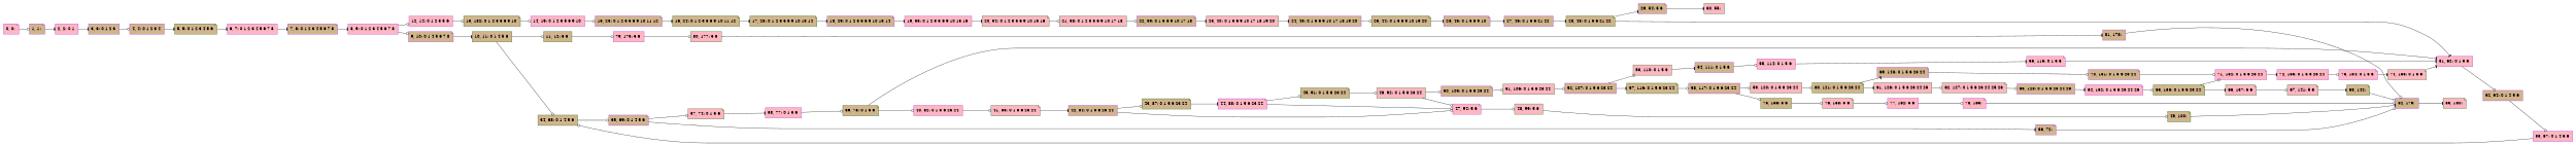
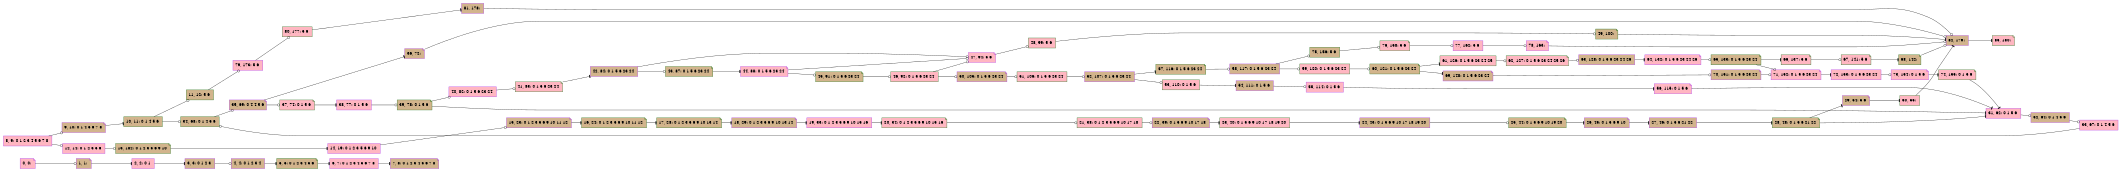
  digraph {
    rankdir=LR
    node [color=purple fillcolor=tan shape=note style=filled]
    edge [arrowhead=odot]
    n1 [fillcolor=lightpink label="0, 0: "]
    n2 [label="1, 1: "]
    n3 [fillcolor=lightpink label="2, 2: 0 1 " shape=box]
    n4 [label="3, 3: 0 1 2 3 " shape=box]
    n5 [label="4, 4: 0 1 2 3 4 " shape=box]
    n6 [color=darkgreen label="5, 5: 0 1 2 3 4 5 6 "]
    n7 [fillcolor=lightpink label="6, 7: 0 1 2 3 4 5 6 7 8 " shape=box]
    n8 [label="7, 8: 0 1 2 3 4 5 6 7 8 "]
    n9 [fillcolor=lightpink label="8, 9: 0 1 2 3 4 5 6 7 8 " shape=box]
    n10 [label="9, 10: 0 1 4 5 6 7 8 "]
    n11 [fillcolor=lightpink label="12, 14: 0 1 2 3 5 6 " shape=box]
    n12 [color=darkgreen label="10, 11: 0 1 4 5 6 " shape=box]
    n13 [color=darkgreen label="13, 182: 0 1 2 3 5 6 9 10 "]
    n14 [color=darkgreen label="11, 12: 5 6 " shape=box]
    n15 [color=darkgreen label="34, 68: 0 1 4 5 6 " shape=box]
    n16 [fillcolor=lightpink label="79, 173: 5 6 " shape=box]
-   n17 [label="35, 69: 0 1 4 5 6 "]
+   n17 [label="35, 69: 0 4 4 5 6"]
    n18 [color=darkgreen fillcolor=lightpink label="80, 177: 5 6 " shape=box]
    n19 [fillcolor=lightpink label="14, 19: 0 1 2 3 5 6 9 10 " shape=box]
    n20 [label="15, 23: 0 1 2 3 5 6 9 10 11 12 "]
    n21 [color=darkgreen label="16, 24: 0 1 2 3 5 6 9 10 11 12 "]
    n22 [color=darkgreen label="17, 28: 0 1 2 3 5 6 9 10 13 14 "]
    n23 [label="18, 29: 0 1 2 3 5 6 9 10 13 14 "]
    n24 [fillcolor=lightpink label="19, 33: 0 1 2 3 5 6 9 10 15 16 " shape=box]
    n25 [color=darkgreen fillcolor=lightpink label="20, 34: 0 1 2 3 5 6 9 10 15 16 "]
    n26 [color=darkgreen fillcolor=lightpink label="21, 38: 0 1 2 3 5 6 9 10 17 18 " shape=box]
    n27 [label="22, 39: 0 1 5 6 9 10 17 18 "]
    n28 [color=darkgreen fillcolor=lightpink label="23, 40: 0 1 5 6 9 10 17 18 19 20 " shape=box]
    n29 [label="24, 43: 0 1 5 6 9 10 17 18 19 20 " shape=box]
    n30 [color=darkgreen label="25, 44: 0 1 5 6 9 10 19 20 "]
    n31 [label="26, 45: 0 1 5 6 9 10 "]
    n32 [label="27, 46: 0 1 5 6 21 22 " shape=box]
    n33 [color=darkgreen label="28, 48: 0 1 5 6 21 22 "]
    n34 [label="29, 54: 5 6 "]
    n35 [fillcolor=lightpink label="31, 62: 0 1 5 6 " shape=box]
    n36 [color=darkgreen fillcolor=lightpink label="30, 55: " shape=box]
    n37 [label="32, 64: 0 1 4 5 6 " shape=box]
    n38 [label="82, 179: " shape=box]
    n39 [color=darkgreen fillcolor=lightpink label="83, 180: "]
    n40 [fillcolor=lightpink label="33, 67: 0 1 4 5 6 " shape=box]
    n41 [label="36, 72: "]
    n42 [color=darkgreen fillcolor=lightpink label="37, 74: 0 1 5 6 "]
    n43 [fillcolor=lightpink label="38, 77: 0 1 5 6 " shape=box]
    n44 [color=darkgreen label="39, 78: 0 1 5 6 "]
    n45 [fillcolor=lightpink label="40, 82: 0 1 5 6 23 24 " shape=box]
    n46 [color=darkgreen fillcolor=lightpink label="41, 83: 0 1 5 6 23 24 "]
    n47 [label="42, 84: 0 1 5 6 23 24 " shape=box]
    n48 [color=darkgreen label="43, 87: 0 1 5 6 23 24 "]
    n49 [fillcolor=lightpink label="47, 94: 5 6 "]
    n50 [fillcolor=lightpink label="44, 88: 0 1 5 6 23 24 "]
    n51 [color=darkgreen fillcolor=lightpink label="48, 99: 5 6 " shape=box]
    n52 [color=darkgreen label="45, 91: 0 1 5 6 23 24 "]
    n53 [color=darkgreen fillcolor=lightpink label="46, 92: 0 1 5 6 23 24 " shape=box]
    n54 [label="50, 105: 0 1 5 6 23 24 "]
    n55 [color=darkgreen fillcolor=lightpink label="51, 106: 0 1 5 6 23 24 " shape=box]
    n56 [color=darkgreen label="49, 100: "]
    n57 [label="52, 107: 0 1 5 6 23 24 " shape=box]
    n58 [color=darkgreen fillcolor=lightpink label="53, 110: 0 1 5 6 " shape=box]
    n59 [color=darkgreen label="57, 116: 0 1 5 6 23 24 "]
    n60 [label="54, 111: 0 1 5 6 " shape=box]
    n61 [label="58, 117: 0 1 5 6 23 24 " shape=box]
    n62 [fillcolor=lightpink label="55, 114: 0 1 5 6 " shape=box]
    n63 [fillcolor=lightpink label="56, 115: 0 1 5 6 "]
    n64 [color=darkgreen fillcolor=lightpink label="59, 120: 0 1 5 6 23 24 " shape=box]
    n65 [color=darkgreen label="75, 156: 5 6 " shape=box]
    n66 [color=darkgreen label="60, 121: 0 1 5 6 23 24 "]
    n67 [color=darkgreen fillcolor=lightpink label="76, 158: 5 6 "]
    n68 [color=darkgreen fillcolor=lightpink label="61, 126: 0 1 5 6 23 24 25 " shape=box]
    n69 [label="69, 148: 0 1 5 6 23 24 "]
    n70 [color=darkgreen fillcolor=lightpink label="62, 127: 0 1 5 6 23 24 25 26 "]
    n71 [label="70, 151: 0 1 5 6 23 24 "]
    n72 [label="63, 128: 0 1 5 6 23 24 26 " shape=box]
    n73 [fillcolor=lightpink label="64, 132: 0 1 5 6 23 24 26 "]
    n74 [color=darkgreen label="65, 133: 0 1 5 6 23 24 "]
    n75 [color=darkgreen fillcolor=lightpink label="66, 137: 5 6 "]
    n76 [fillcolor=lightpink label="71, 152: 0 1 5 6 23 24 "]
    n77 [color=darkgreen fillcolor=lightpink label="67, 141: 5 6 "]
    n78 [fillcolor=lightpink label="72, 153: 0 1 5 6 23 24 " shape=box]
    n79 [color=darkgreen label="68, 142: "]
    n80 [fillcolor=lightpink label="73, 154: 0 1 5 6 "]
    n81 [color=darkgreen fillcolor=lightpink label="74, 155: 0 1 5 6 "]
    n82 [fillcolor=lightpink label="77, 162: 5 6 " shape=box]
    n83 [fillcolor=lightpink label="78, 163: "]
    n84 [label="81, 178: " shape=box]
    n1 -> n2
    n2 -> n3 [arrowhead=tee]
    n3 -> n4 [arrowhead=tee]
    n4 -> n5
    n5 -> n6 [arrowhead=tee]
    n6 -> n7 [arrowhead=tee]
    n7 -> n8 [arrowhead=tee]
-   n8 -> n9 [arrowhead=tee]
    n9 -> n10
    n9 -> n11
    n10 -> n12 [arrowhead=tee]
    n11 -> n13
    n12 -> n14
    n12 -> n15
-   n13 -> n19
+   n13 -> n19 [arrowhead=tee]
    n14 -> n16
    n15 -> n17
    n16 -> n18
    n17 -> n41 [arrowhead=tee]
    n17 -> n42
    n18 -> n84 [arrowhead=tee]
    n19 -> n20
    n20 -> n21 [arrowhead=tee]
    n21 -> n22 [arrowhead=tee]
    n22 -> n23 [arrowhead=tee]
    n23 -> n24 [arrowhead=tee]
    n24 -> n25 [arrowhead=tee]
    n25 -> n26
    n26 -> n27
    n27 -> n28 [arrowhead=tee]
    n28 -> n29 [arrowhead=tee]
    n29 -> n30
    n30 -> n31 [arrowhead=tee]
    n31 -> n32 [arrowhead=tee]
    n32 -> n33 [arrowhead=tee]
    n33 -> n34 [arrowhead=tee]
    n33 -> n35 [arrowhead=tee]
    n34 -> n36 [arrowhead=tee]
    n35 -> n37
+   n36 -> n38 [arrowhead=tee]
    n37 -> n40
    n38 -> n39 [arrowhead=tee]
    n40 -> n15
    n41 -> n38
    n42 -> n43 [arrowhead=tee]
    n43 -> n44
    n44 -> n35 [arrowhead=tee]
    n44 -> n45
    n45 -> n46
    n46 -> n47 [arrowhead=tee]
    n47 -> n48
    n47 -> n49
    n48 -> n50 [arrowhead=tee]
    n49 -> n51
    n50 -> n49
    n50 -> n52
    n51 -> n56
    n52 -> n53
    n53 -> n49
    n53 -> n54
    n54 -> n55
    n55 -> n57
    n56 -> n38 [arrowhead=tee]
    n57 -> n58
    n57 -> n59 [arrowhead=tee]
    n58 -> n60 [arrowhead=tee]
    n59 -> n61
    n60 -> n62
    n61 -> n64
    n61 -> n65
    n62 -> n63 [arrowhead=tee]
    n63 -> n35 [arrowhead=tee]
    n64 -> n66
    n65 -> n67
    n66 -> n68 [arrowhead=tee]
    n66 -> n69 [arrowhead=tee]
    n67 -> n82
    n68 -> n70
    n69 -> n71
    n70 -> n72
    n71 -> n76
    n72 -> n73 [arrowhead=tee]
    n73 -> n74
    n74 -> n75 [arrowhead=tee]
    n74 -> n76
    n75 -> n77
    n76 -> n78 [arrowhead=tee]
    n77 -> n79 [arrowhead=tee]
    n78 -> n80
    n79 -> n38
    n80 -> n81 [arrowhead=tee]
    n81 -> n35 [arrowhead=tee]
    n82 -> n83
    n83 -> n38
    n84 -> n38
  }
